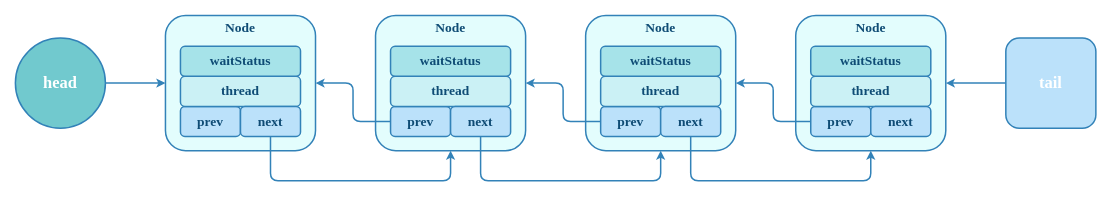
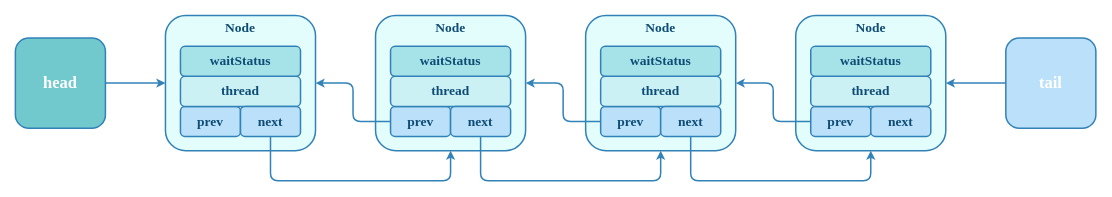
  <mxCell id="0" />
  <mxCell id="1" parent="0" />
  <mxCell id="2" value="" style="group" parent="1" vertex="1" connectable="0"><mxGeometry x="500" y="20" width="200" height="180" as="geometry" /></mxCell>
  <mxCell id="3" value="Node" style="rounded=1;whiteSpace=wrap;html=1;hachureGap=4;strokeColor=#3282B8;fontFamily=Comic Sans MS;fontSize=18;fillColor=#E3FDFD;fontStyle=1;container=0;shadow=0;strokeWidth=2;verticalAlign=top;fontColor=#0F4C75;" parent="2" vertex="1"><mxGeometry width="200" height="180" as="geometry" /></mxCell>
  <mxCell id="4" value="prev" style="rounded=1;whiteSpace=wrap;html=1;hachureGap=4;strokeColor=#3282B8;fontFamily=Comic Sans MS;fontSize=18;fillColor=#BBE1FA;fontStyle=1;container=0;shadow=0;fontColor=#0F4C75;strokeWidth=2;" parent="2" vertex="1"><mxGeometry x="20" y="121" width="80" height="40" as="geometry" /></mxCell>
  <mxCell id="5" value="thread" style="rounded=1;whiteSpace=wrap;html=1;hachureGap=4;strokeColor=#3282B8;fontFamily=Comic Sans MS;fontSize=18;fillColor=#CBF1F5;fontStyle=1;container=0;shadow=0;fontColor=#0F4C75;strokeWidth=2;" parent="2" vertex="1"><mxGeometry x="20" y="81" width="160" height="40" as="geometry" /></mxCell>
  <mxCell id="6" value="next" style="rounded=1;whiteSpace=wrap;html=1;hachureGap=4;strokeColor=#3282B8;fontFamily=Comic Sans MS;fontSize=18;fillColor=#BBE1FA;fontStyle=1;container=0;shadow=0;fontColor=#0F4C75;strokeWidth=2;" parent="2" vertex="1"><mxGeometry x="100" y="121" width="80" height="40" as="geometry" /></mxCell>
  <mxCell id="7" value="waitStatus" style="rounded=1;whiteSpace=wrap;html=1;hachureGap=4;strokeColor=#3282B8;fontFamily=Comic Sans MS;fontSize=18;fillColor=#A6E3E9;fontStyle=1;container=0;shadow=0;fontColor=#0F4C75;strokeWidth=2;" parent="2" vertex="1"><mxGeometry x="20" y="41" width="160" height="40" as="geometry" /></mxCell>
  <mxCell id="8" value="Node" style="rounded=1;whiteSpace=wrap;html=1;hachureGap=4;strokeColor=#3282B8;fontFamily=Comic Sans MS;fontSize=18;fillColor=#E3FDFD;fontStyle=1;container=0;shadow=0;strokeWidth=2;verticalAlign=top;fontColor=#0F4C75;" parent="1" vertex="1"><mxGeometry x="220" y="20" width="200" height="180" as="geometry" /></mxCell>
  <mxCell id="9" value="prev" style="rounded=1;whiteSpace=wrap;html=1;hachureGap=4;strokeColor=#3282B8;fontFamily=Comic Sans MS;fontSize=18;fillColor=#BBE1FA;fontStyle=1;container=0;shadow=0;fontColor=#0F4C75;strokeWidth=2;" parent="1" vertex="1"><mxGeometry x="240" y="141" width="80" height="40" as="geometry" /></mxCell>
  <mxCell id="10" value="thread" style="rounded=1;whiteSpace=wrap;html=1;hachureGap=4;strokeColor=#3282B8;fontFamily=Comic Sans MS;fontSize=18;fillColor=#CBF1F5;fontStyle=1;container=0;shadow=0;fontColor=#0F4C75;strokeWidth=2;" parent="1" vertex="1"><mxGeometry x="240" y="101" width="160" height="40" as="geometry" /></mxCell>
  <mxCell id="11" style="edgeStyle=orthogonalEdgeStyle;rounded=1;orthogonalLoop=1;jettySize=auto;html=1;entryX=0.5;entryY=1;entryDx=0;entryDy=0;strokeColor=#3282B8;strokeWidth=2;exitX=0.5;exitY=1;exitDx=0;exitDy=0;" parent="1" source="12" target="3" edge="1"><mxGeometry relative="1" as="geometry"><mxPoint x="500" y="185" as="targetPoint" /><Array as="points"><mxPoint x="360" y="240" /><mxPoint x="600" y="240" /></Array></mxGeometry></mxCell>
  <mxCell id="12" value="next" style="rounded=1;whiteSpace=wrap;html=1;hachureGap=4;strokeColor=#3282B8;fontFamily=Comic Sans MS;fontSize=18;fillColor=#BBE1FA;fontStyle=1;container=0;shadow=0;fontColor=#0F4C75;strokeWidth=2;" parent="1" vertex="1"><mxGeometry x="320" y="141" width="80" height="40" as="geometry" /></mxCell>
  <mxCell id="13" value="waitStatus" style="rounded=1;whiteSpace=wrap;html=1;hachureGap=4;strokeColor=#3282B8;fontFamily=Comic Sans MS;fontSize=18;fillColor=#A6E3E9;fontStyle=1;container=0;shadow=0;fontColor=#0F4C75;strokeWidth=2;" parent="1" vertex="1"><mxGeometry x="240" y="61" width="160" height="40" as="geometry" /></mxCell>
  <mxCell id="14" style="edgeStyle=orthogonalEdgeStyle;rounded=1;orthogonalLoop=1;jettySize=auto;html=1;entryX=1;entryY=0.5;entryDx=0;entryDy=0;strokeColor=#3282B8;strokeWidth=2;exitX=0;exitY=0.5;exitDx=0;exitDy=0;" parent="1" source="4" target="8" edge="1"><mxGeometry relative="1" as="geometry"><mxPoint x="520" y="160" as="sourcePoint" /></mxGeometry></mxCell>
  <mxCell id="15" value="" style="group" parent="1" vertex="1" connectable="0"><mxGeometry x="780" y="20" width="200" height="180" as="geometry" /></mxCell>
  <mxCell id="16" value="Node" style="rounded=1;whiteSpace=wrap;html=1;hachureGap=4;strokeColor=#3282B8;fontFamily=Comic Sans MS;fontSize=18;fillColor=#E3FDFD;fontStyle=1;container=0;shadow=0;strokeWidth=2;verticalAlign=top;fontColor=#0F4C75;" parent="15" vertex="1"><mxGeometry width="200" height="180" as="geometry" /></mxCell>
  <mxCell id="17" value="prev" style="rounded=1;whiteSpace=wrap;html=1;hachureGap=4;strokeColor=#3282B8;fontFamily=Comic Sans MS;fontSize=18;fillColor=#BBE1FA;fontStyle=1;container=0;shadow=0;fontColor=#0F4C75;strokeWidth=2;" parent="15" vertex="1"><mxGeometry x="20" y="121" width="80" height="40" as="geometry" /></mxCell>
  <mxCell id="18" value="thread" style="rounded=1;whiteSpace=wrap;html=1;hachureGap=4;strokeColor=#3282B8;fontFamily=Comic Sans MS;fontSize=18;fillColor=#CBF1F5;fontStyle=1;container=0;shadow=0;fontColor=#0F4C75;strokeWidth=2;" parent="15" vertex="1"><mxGeometry x="20" y="81" width="160" height="40" as="geometry" /></mxCell>
  <mxCell id="19" value="next" style="rounded=1;whiteSpace=wrap;html=1;hachureGap=4;strokeColor=#3282B8;fontFamily=Comic Sans MS;fontSize=18;fillColor=#BBE1FA;fontStyle=1;container=0;shadow=0;fontColor=#0F4C75;strokeWidth=2;" parent="15" vertex="1"><mxGeometry x="100" y="121" width="80" height="40" as="geometry" /></mxCell>
  <mxCell id="20" value="waitStatus" style="rounded=1;whiteSpace=wrap;html=1;hachureGap=4;strokeColor=#3282B8;fontFamily=Comic Sans MS;fontSize=18;fillColor=#A6E3E9;fontStyle=1;container=0;shadow=0;fontColor=#0F4C75;strokeWidth=2;" parent="15" vertex="1"><mxGeometry x="20" y="41" width="160" height="40" as="geometry" /></mxCell>
  <mxCell id="21" style="edgeStyle=orthogonalEdgeStyle;shape=connector;rounded=1;orthogonalLoop=1;jettySize=auto;html=1;labelBackgroundColor=default;strokeColor=#3282B8;strokeWidth=2;align=center;verticalAlign=middle;fontFamily=Helvetica;fontSize=11;fontColor=default;endArrow=classic;" parent="1" source="17" target="3" edge="1"><mxGeometry relative="1" as="geometry" /></mxCell>
  <mxCell id="22" style="edgeStyle=orthogonalEdgeStyle;shape=connector;rounded=1;orthogonalLoop=1;jettySize=auto;html=1;exitX=0.5;exitY=1;exitDx=0;exitDy=0;entryX=0.5;entryY=1;entryDx=0;entryDy=0;labelBackgroundColor=default;strokeColor=#3282B8;strokeWidth=2;align=center;verticalAlign=middle;fontFamily=Helvetica;fontSize=11;fontColor=default;endArrow=classic;" parent="1" source="6" target="16" edge="1"><mxGeometry relative="1" as="geometry"><Array as="points"><mxPoint x="640" y="240" /><mxPoint x="880" y="240" /></Array></mxGeometry></mxCell>
  <mxCell id="23" value="" style="group" parent="1" vertex="1" connectable="0"><mxGeometry x="1060" y="20" width="200" height="180" as="geometry" /></mxCell>
  <mxCell id="24" value="Node" style="rounded=1;whiteSpace=wrap;html=1;hachureGap=4;strokeColor=#3282B8;fontFamily=Comic Sans MS;fontSize=18;fillColor=#E3FDFD;fontStyle=1;container=0;shadow=0;strokeWidth=2;verticalAlign=top;fontColor=#0F4C75;" parent="23" vertex="1"><mxGeometry width="200" height="180" as="geometry" /></mxCell>
  <mxCell id="25" value="prev" style="rounded=1;whiteSpace=wrap;html=1;hachureGap=4;strokeColor=#3282B8;fontFamily=Comic Sans MS;fontSize=18;fillColor=#BBE1FA;fontStyle=1;container=0;shadow=0;fontColor=#0F4C75;strokeWidth=2;" parent="23" vertex="1"><mxGeometry x="20" y="121" width="80" height="40" as="geometry" /></mxCell>
  <mxCell id="26" value="thread" style="rounded=1;whiteSpace=wrap;html=1;hachureGap=4;strokeColor=#3282B8;fontFamily=Comic Sans MS;fontSize=18;fillColor=#CBF1F5;fontStyle=1;container=0;shadow=0;fontColor=#0F4C75;strokeWidth=2;" parent="23" vertex="1"><mxGeometry x="20" y="81" width="160" height="40" as="geometry" /></mxCell>
  <mxCell id="27" value="next" style="rounded=1;whiteSpace=wrap;html=1;hachureGap=4;strokeColor=#3282B8;fontFamily=Comic Sans MS;fontSize=18;fillColor=#BBE1FA;fontStyle=1;container=0;shadow=0;fontColor=#0F4C75;strokeWidth=2;" parent="23" vertex="1"><mxGeometry x="100" y="121" width="80" height="40" as="geometry" /></mxCell>
  <mxCell id="28" value="waitStatus" style="rounded=1;whiteSpace=wrap;html=1;hachureGap=4;strokeColor=#3282B8;fontFamily=Comic Sans MS;fontSize=18;fillColor=#A6E3E9;fontStyle=1;container=0;shadow=0;fontColor=#0F4C75;strokeWidth=2;" parent="23" vertex="1"><mxGeometry x="20" y="41" width="160" height="40" as="geometry" /></mxCell>
  <mxCell id="29" style="edgeStyle=orthogonalEdgeStyle;shape=connector;rounded=1;orthogonalLoop=1;jettySize=auto;html=1;entryX=1;entryY=0.5;entryDx=0;entryDy=0;labelBackgroundColor=default;strokeColor=#3282B8;strokeWidth=2;align=center;verticalAlign=middle;fontFamily=Helvetica;fontSize=11;fontColor=default;endArrow=classic;" parent="1" source="25" target="16" edge="1"><mxGeometry relative="1" as="geometry" /></mxCell>
  <mxCell id="30" style="edgeStyle=orthogonalEdgeStyle;shape=connector;rounded=1;orthogonalLoop=1;jettySize=auto;html=1;entryX=0.5;entryY=1;entryDx=0;entryDy=0;labelBackgroundColor=default;strokeColor=#3282B8;strokeWidth=2;align=center;verticalAlign=middle;fontFamily=Helvetica;fontSize=11;fontColor=default;endArrow=classic;exitX=0.5;exitY=1;exitDx=0;exitDy=0;" parent="1" source="19" target="24" edge="1"><mxGeometry relative="1" as="geometry"><Array as="points"><mxPoint x="920" y="240" /><mxPoint x="1160" y="240" /></Array></mxGeometry></mxCell>
  <mxCell id="31" style="edgeStyle=orthogonalEdgeStyle;shape=connector;rounded=1;orthogonalLoop=1;jettySize=auto;html=1;labelBackgroundColor=default;strokeColor=#3282B8;strokeWidth=2;align=center;verticalAlign=middle;fontFamily=Helvetica;fontSize=11;fontColor=default;endArrow=classic;" parent="1" source="32" target="8" edge="1"><mxGeometry relative="1" as="geometry" /></mxCell>
- <mxCell id="32" value="head" style="ellipse;whiteSpace=wrap;html=1;hachureGap=4;strokeColor=#3282B8;fontFamily=Comic Sans MS;fontSize=22;fillColor=#71C9CE;fontStyle=1;container=0;shadow=0;fontColor=#FFFFFF;strokeWidth=2;" parent="1" vertex="1"><mxGeometry x="20" y="50" width="120" height="120" as="geometry" /></mxCell>
+ <mxCell id="32" value="head" style="rounded=1;whiteSpace=wrap;html=1;hachureGap=4;strokeColor=#3282B8;fontFamily=Comic Sans MS;fontSize=22;fillColor=#71C9CE;fontStyle=1;container=0;shadow=0;fontColor=#FFFFFF;strokeWidth=2;" parent="1" vertex="1"><mxGeometry x="20" y="50" width="120" height="120" as="geometry" /></mxCell>
  <mxCell id="33" style="edgeStyle=orthogonalEdgeStyle;shape=connector;rounded=1;orthogonalLoop=1;jettySize=auto;html=1;labelBackgroundColor=default;strokeColor=#3282B8;strokeWidth=2;align=center;verticalAlign=middle;fontFamily=Helvetica;fontSize=11;fontColor=default;endArrow=classic;" parent="1" source="34" target="24" edge="1"><mxGeometry relative="1" as="geometry" /></mxCell>
  <mxCell id="34" value="tail" style="rounded=1;whiteSpace=wrap;html=1;hachureGap=4;strokeColor=#3282B8;fontFamily=Comic Sans MS;fontSize=22;fillColor=#bbe1fa;fontStyle=1;container=0;shadow=0;fontColor=#FFFFFF;strokeWidth=2;" parent="1" vertex="1"><mxGeometry x="1340" y="50" width="120" height="120" as="geometry" /></mxCell>
